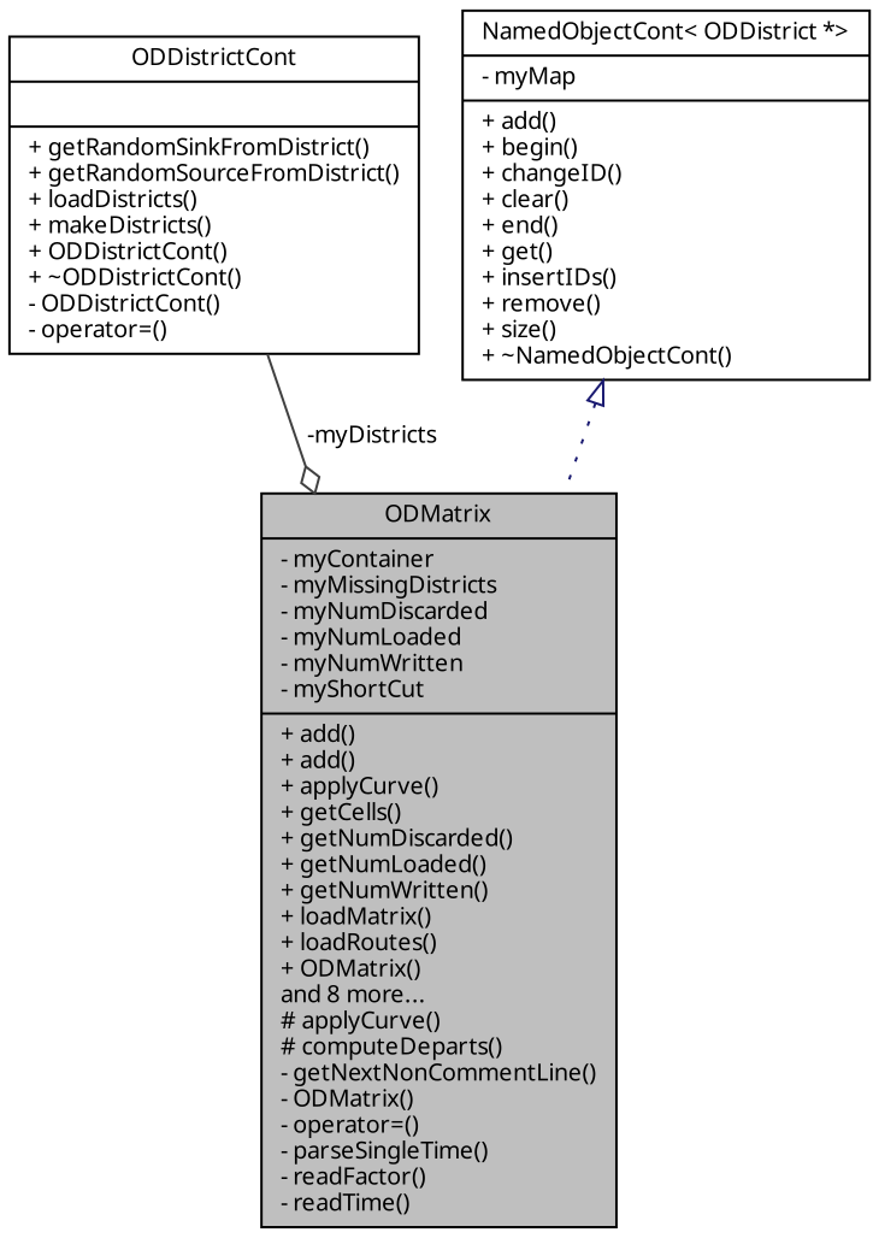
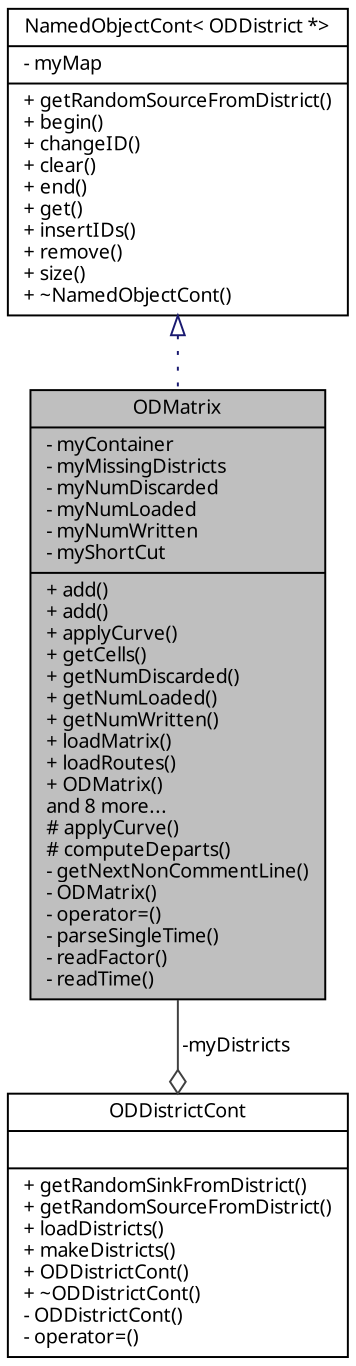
  digraph {
    fontname="Noto Sans"
    node [color=black fillcolor=white fontname="Noto Sans" fontsize=10 shape=record style=filled]
    edge [fontname="Noto Sans" fontsize=10 labelfontname=Helvetica labelfontsize=10]
    n1 [fillcolor=grey75 fontcolor=black height=0.2 label="{ODMatrix\n|- myContainer\l- myMissingDistricts\l- myNumDiscarded\l- myNumLoaded\l- myNumWritten\l- myShortCut\l|+ add()\l+ add()\l+ applyCurve()\l+ getCells()\l+ getNumDiscarded()\l+ getNumLoaded()\l+ getNumWritten()\l+ loadMatrix()\l+ loadRoutes()\l+ ODMatrix()\land 8 more...\l# applyCurve()\l# computeDeparts()\l- getNextNonCommentLine()\l- ODMatrix()\l- operator=()\l- parseSingleTime()\l- readFactor()\l- readTime()\l}" width=0.4]
    n2 [height=0.2 label="{ODDistrictCont\n||+ getRandomSinkFromDistrict()\l+ getRandomSourceFromDistrict()\l+ loadDistricts()\l+ makeDistricts()\l+ ODDistrictCont()\l+ ~ODDistrictCont()\l- ODDistrictCont()\l- operator=()\l}" width=0.4]
-   n3 [height=0.2 label="{NamedObjectCont\< ODDistrict *\>\n|- myMap\l|+ add()\l+ begin()\l+ changeID()\l+ clear()\l+ end()\l+ get()\l+ insertIDs()\l+ remove()\l+ size()\l+ ~NamedObjectCont()\l}" width=0.4]
-   n2 -> n1 [arrowhead=odiamond color=grey25 label=" -myDistricts" style=solid]
+   n3 [height=0.2 label="{NamedObjectCont\< ODDistrict *\>\n|- myMap\l|+ getRandomSourceFromDistrict()\l+ begin()\l+ changeID()\l+ clear()\l+ end()\l+ get()\l+ insertIDs()\l+ remove()\l+ size()\l+ ~NamedObjectCont()\l}" width=0.4]
+   n1 -> n2 [arrowhead=odiamond color=grey25 label=" -myDistricts" style=solid]
    n3 -> n1 [arrowtail=onormal color=midnightblue dir=back style=dotted]
  }
